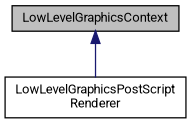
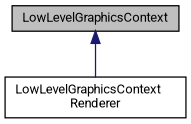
  digraph {
    fontname=Roboto
    node [color=black fontname=Roboto fontsize=10 shape=record]
    n1 [fillcolor=grey75 fontcolor=black height=0.2 label=LowLevelGraphicsContext style=filled width=0.4]
-   n2 [height=0.2 label="LowLevelGraphicsPostScript\lRenderer" width=0.4]
+   n2 [height=0.2 label="LowLevelGraphicsContext\lRenderer" width=0.4]
    n1 -> n2 [color=midnightblue dir=back fontname=Roboto fontsize=10 labelfontname=Helvetica labelfontsize=10 style=solid]
  }
